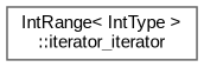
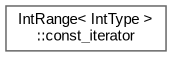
  digraph {
    rankdir=TB
    fontname="Liberation Sans"
-   n1 [color=grey40 fillcolor=white fontname="Liberation Sans" fontsize=10 height=0.2 label="IntRange\< IntType \>\l::iterator_iterator" shape=box style=filled width=0.4]
+   n1 [color=grey40 fillcolor=white fontname="Liberation Sans" fontsize=10 height=0.2 label="IntRange\< IntType \>\l::const_iterator" shape=box style=filled width=0.4]
  }
